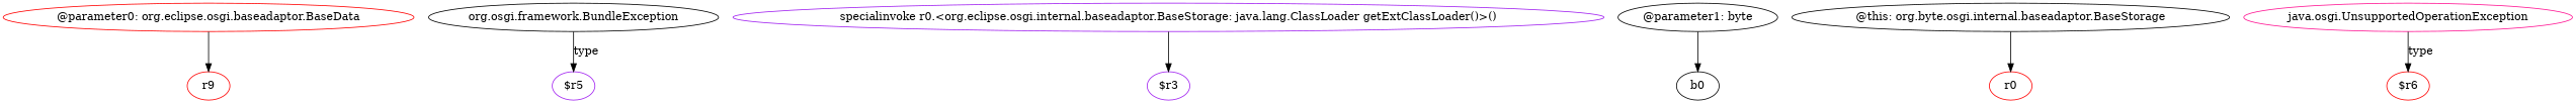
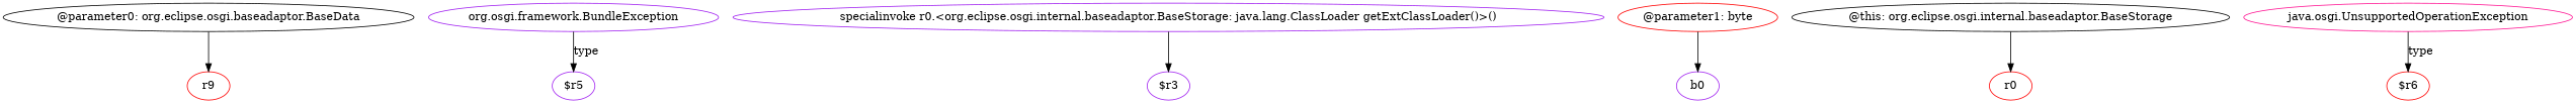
  digraph {
    node [color=red]
-   n1 [label="@parameter0: org.eclipse.osgi.baseadaptor.BaseData"]
+   n1 [color=black label="@parameter0: org.eclipse.osgi.baseadaptor.BaseData"]
    n2 [label=r9]
-   n3 [color=black label="org.osgi.framework.BundleException"]
+   n3 [color=purple label="org.osgi.framework.BundleException"]
    n4 [color=purple label="$r5"]
    n5 [color=purple label="specialinvoke r0.<org.eclipse.osgi.internal.baseadaptor.BaseStorage: java.lang.ClassLoader getExtClassLoader()>()"]
    n6 [color=purple label="$r3"]
-   n7 [color=black label="@parameter1: byte"]
-   n8 [color=black label=b0]
-   n9 [color=black label="@this: org.byte.osgi.internal.baseadaptor.BaseStorage"]
+   n7 [label="@parameter1: byte"]
+   n8 [color=purple label=b0]
+   n9 [color=black label="@this: org.eclipse.osgi.internal.baseadaptor.BaseStorage"]
    n10 [label=r0]
    n11 [color=deeppink label="java.osgi.UnsupportedOperationException"]
    n12 [label="$r6"]
    n1 -> n2
    n3 -> n4 [label=type]
    n5 -> n6
    n7 -> n8
    n9 -> n10
    n11 -> n12 [label=type]
  }
